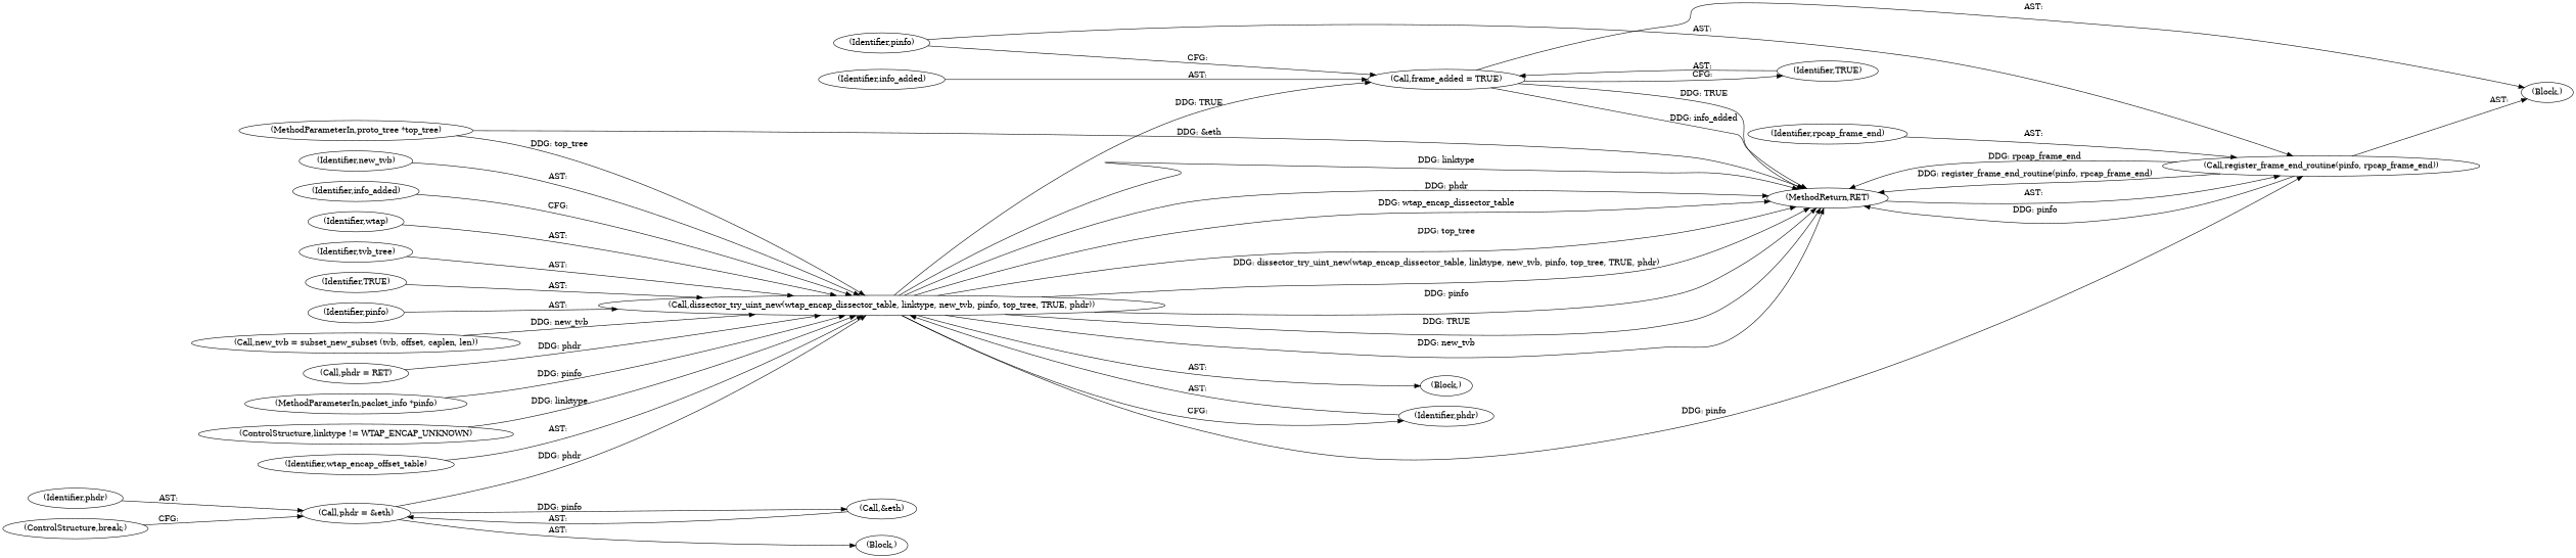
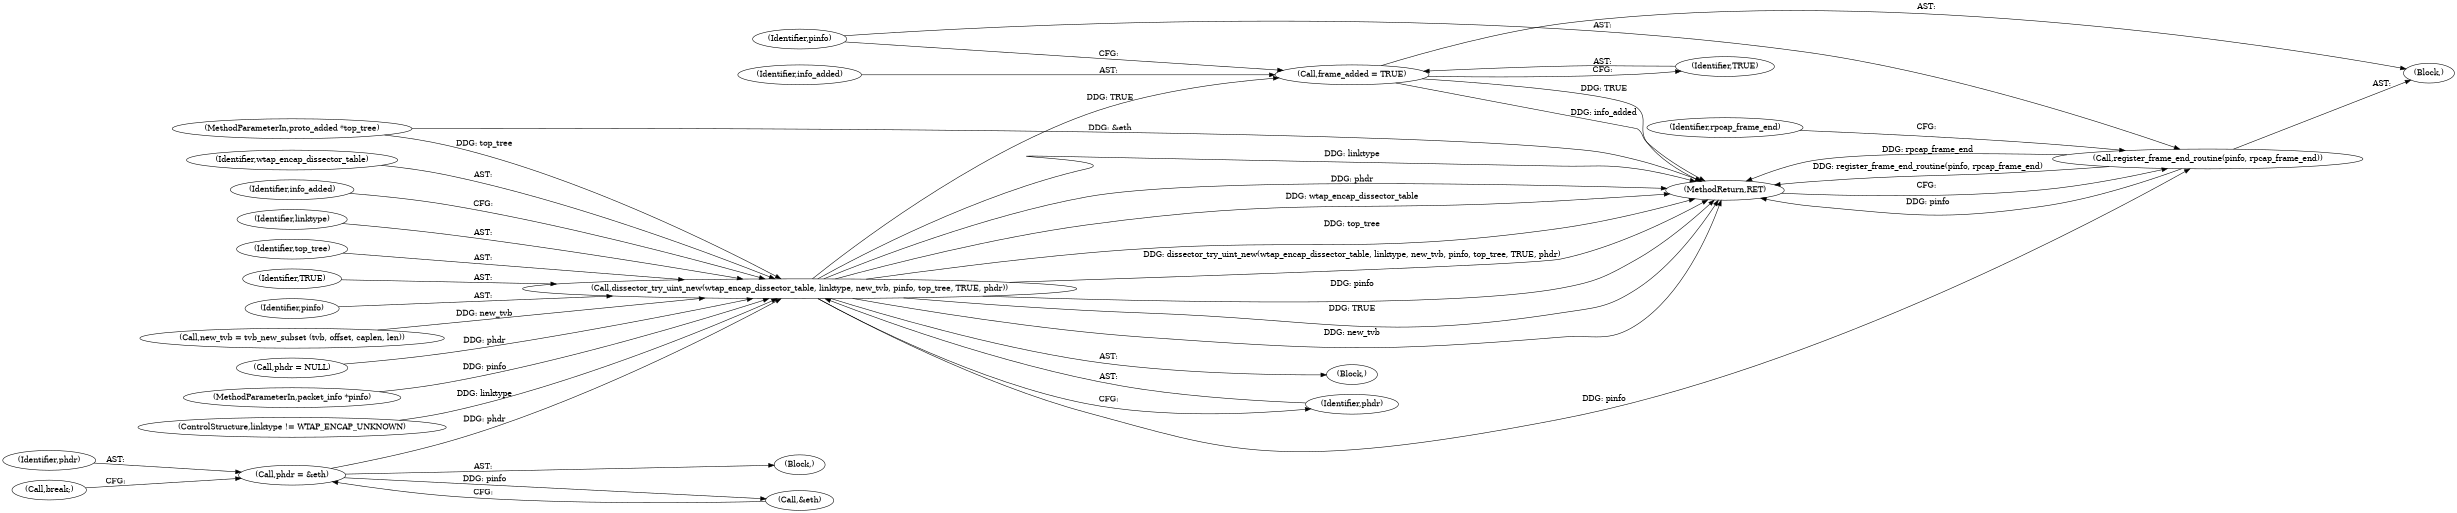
  digraph {
    rankdir=LR
    n1 [label="(Call,phdr = &eth)"]
    n2 [label="(Call,dissector_try_uint_new(wtap_encap_dissector_table, linktype, new_tvb, pinfo, top_tree, TRUE, phdr))"]
    n3 [label="(Block,)"]
    n4 [label="(Call,&eth)"]
    n5 [label="(MethodReturn,RET)"]
    n6 [label="(Call,frame_added = TRUE)"]
    n7 [label="(Call,register_frame_end_routine(pinfo, rpcap_frame_end))"]
    n8 [label="(Block,)"]
    n9 [label="(Identifier,phdr)"]
    n10 [label="(Identifier,TRUE)"]
    n11 [label="(Block,)"]
    n12 [label="(Identifier,rpcap_frame_end)"]
-   n13 [label="(Call,new_tvb = subset_new_subset (tvb, offset, caplen, len))"]
-   n14 [label="(Call,phdr = RET)"]
+   n13 [label="(Call,new_tvb = tvb_new_subset (tvb, offset, caplen, len))"]
+   n14 [label="(Call,phdr = NULL)"]
    n15 [label="(MethodParameterIn,packet_info *pinfo)"]
    n16 [label="(Identifier,pinfo)"]
    n17 [label="(Identifier,info_added)"]
    n18 [label="(ControlStructure,linktype != WTAP_ENCAP_UNKNOWN)"]
-   n19 [label="(Identifier,wtap_encap_offset_table)"]
-   n20 [label="(Identifier,new_tvb)"]
-   n21 [label="(MethodParameterIn,proto_tree *top_tree)"]
+   n19 [label="(Identifier,wtap_encap_dissector_table)"]
+   n21 [label="(MethodParameterIn,proto_added *top_tree)"]
    n22 [label="(Identifier,info_added)"]
    n23 [label="(Identifier,phdr)"]
-   n24 [label="(Identifier,wtap)"]
-   n25 [label="(Identifier,tvb_tree)"]
-   n26 [label="(ControlStructure,break;)"]
+   n24 [label="(Identifier,linktype)"]
+   n25 [label="(Identifier,top_tree)"]
+   n26 [label="(Call,break;)"]
    n27 [label="(Identifier,TRUE)"]
    n28 [label="(Identifier,pinfo)"]
    n1 -> n2 [label="DDG: phdr"]
    n1 -> n3 [label="AST: "]
    n1 -> n4 [label="DDG: pinfo"]
    n2 -> n5 [label="DDG: linktype"]
    n2 -> n5 [label="DDG: phdr"]
    n2 -> n5 [label="DDG: wtap_encap_dissector_table"]
    n2 -> n5 [label="DDG: top_tree"]
    n2 -> n5 [label="DDG: new_tvb"]
    n2 -> n5 [label="DDG: dissector_try_uint_new(wtap_encap_dissector_table, linktype, new_tvb, pinfo, top_tree, TRUE, phdr)"]
    n2 -> n5 [label="DDG: pinfo"]
    n2 -> n5 [label="DDG: TRUE"]
    n2 -> n6 [label="DDG: TRUE"]
    n2 -> n7 [label="DDG: pinfo"]
    n2 -> n8 [label="AST: "]
    n2 -> n9 [label="CFG: "]
-   n4 -> n1 [label="AST: "]
-   n5 -> n7 [label="AST: "]
+   n4 -> n1 [label="CFG: "]
+   n5 -> n7 [label="CFG: "]
    n6 -> n5 [label="DDG: info_added"]
    n6 -> n5 [label="DDG: TRUE"]
    n6 -> n10 [label="CFG: "]
    n6 -> n11 [label="AST: "]
    n7 -> n5 [label="DDG: pinfo"]
    n7 -> n5 [label="DDG: rpcap_frame_end"]
    n7 -> n5 [label="DDG: register_frame_end_routine(pinfo, rpcap_frame_end)"]
    n7 -> n11 [label="AST: "]
    n9 -> n2 [label="AST: "]
    n10 -> n6 [label="AST: "]
-   n12 -> n7 [label="AST: "]
+   n12 -> n7 [label="CFG: "]
    n13 -> n2 [label="DDG: new_tvb"]
    n14 -> n2 [label="DDG: phdr"]
    n15 -> n2 [label="DDG: pinfo"]
    n16 -> n6 [label="CFG: "]
    n16 -> n7 [label="AST: "]
    n17 -> n6 [label="AST: "]
    n18 -> n2 [label="DDG: linktype"]
    n19 -> n2 [label="AST: "]
-   n20 -> n2 [label="AST: "]
    n21 -> n2 [label="DDG: top_tree"]
    n21 -> n5 [label="DDG: &eth"]
    n22 -> n2 [label="CFG: "]
    n23 -> n1 [label="AST: "]
    n24 -> n2 [label="AST: "]
    n25 -> n2 [label="AST: "]
    n26 -> n1 [label="CFG: "]
    n27 -> n2 [label="AST: "]
    n28 -> n2 [label="AST: "]
  }
